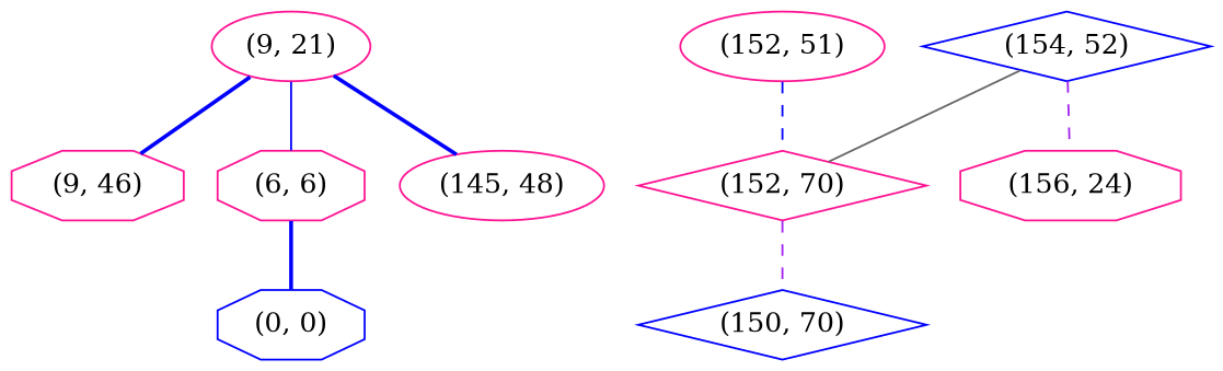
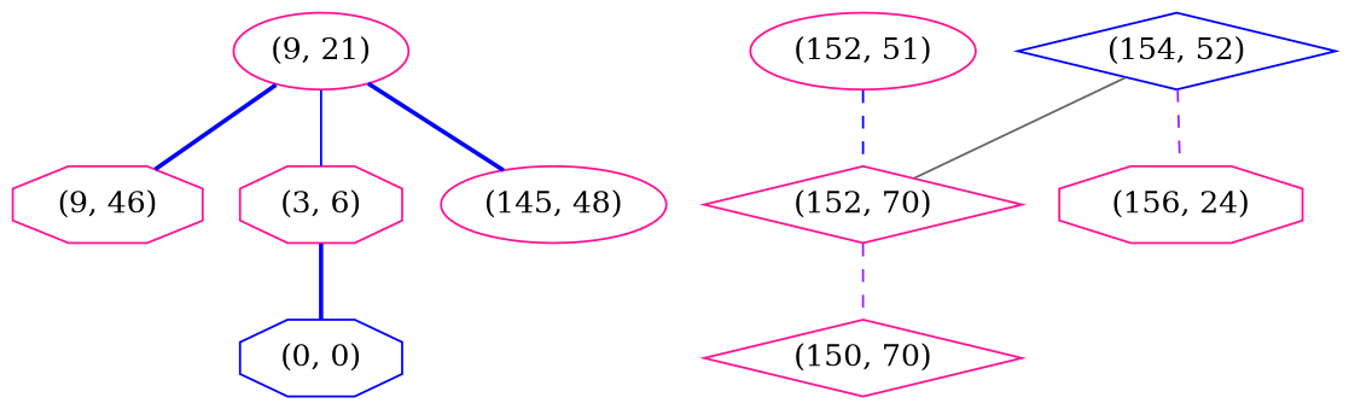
  graph {
    node [color=deeppink shape=octagon]
    edge [color=blue style=bold weight=1]
    n1 [label="(9, 21)" shape=ellipse]
    "(9, 46)"
-   "(6, 6)"
+   "(6, 6)" [label="(3, 6)"]
    "(145, 48)" [shape=ellipse]
    "(0, 0)" [color=blue]
    "(154, 52)" [color=blue shape=diamond]
    "(152, 70)" [shape=diamond]
    "(156, 24)"
-   "(150, 70)" [color=blue shape=diamond]
+   "(150, 70)" [shape=diamond]
    n10 [label="(152, 51)" shape=ellipse]
    n1 -- "(9, 46)"
    n1 -- "(6, 6)" [style=solid]
    n1 -- "(145, 48)"
    "(6, 6)" -- "(0, 0)" [weight=4]
    "(154, 52)" -- "(152, 70)" [color=gray40 style=solid]
    "(154, 52)" -- "(156, 24)" [color=purple style=dashed]
    "(152, 70)" -- "(150, 70)" [color=purple style=dashed]
    n10 -- "(152, 70)" [style=dashed]
  }
